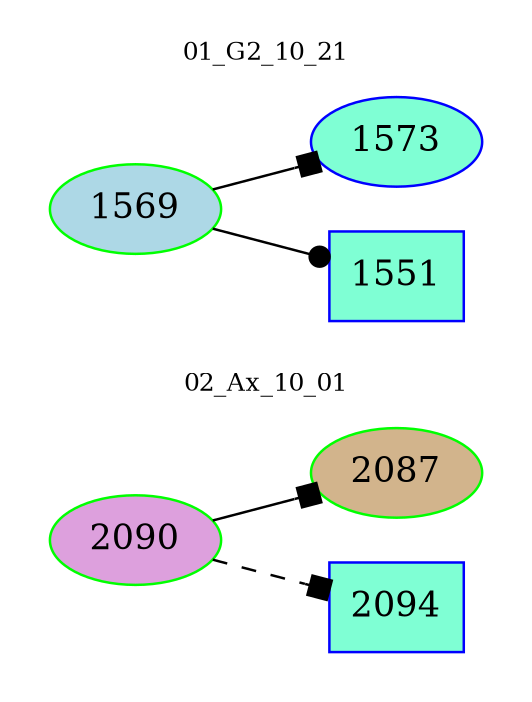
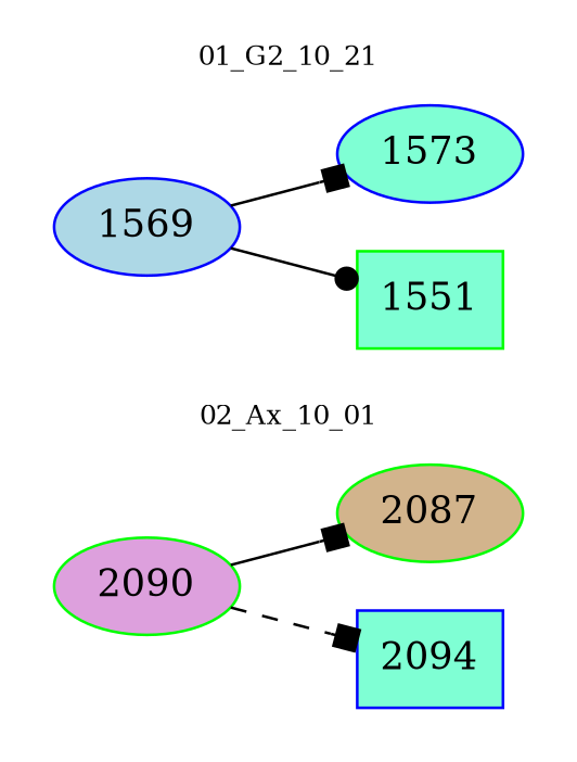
  digraph {
    rankdir=LR
    node [color=green fillcolor=aquamarine shape=ellipse style=filled]
    edge [arrowhead=box color=black style=solid]
    n1 [fillcolor=plum label=2090]
    n2 [color=blue label=2094 shape=box]
    n3 [fillcolor=tan label=2087]
-   n4 [fillcolor=lightblue label=1569]
-   n5 [color=blue label=1551 shape=box]
+   n4 [color=blue fillcolor=lightblue label=1569]
+   n5 [label=1551 shape=box]
    n6 [color=blue label=1573]
    subgraph cluster_1 {
      color=white
      fontsize=10
      label="02_Ax_10_01"
      n1
      n2
      n3
    }
    subgraph cluster_2 {
      color=white
      fontsize=10
      label="01_G2_10_21"
      n4
      n5
      n6
    }
    n1 -> n2 [style=dashed]
    n1 -> n3
    n4 -> n5 [arrowhead=dot]
    n4 -> n6
  }
